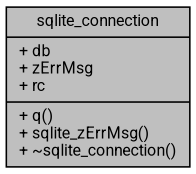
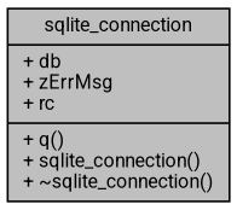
  digraph {
    fontname=Roboto
-   n1 [color=black fillcolor=grey75 fontcolor=black fontname=Roboto fontsize=10 height=0.2 label="{sqlite_connection\n|+ db\l+ zErrMsg\l+ rc\l|+ q()\l+ sqlite_zErrMsg()\l+ ~sqlite_connection()\l}" shape=record style=filled width=0.4]
+   n1 [color=black fillcolor=grey75 fontcolor=black fontname=Roboto fontsize=10 height=0.2 label="{sqlite_connection\n|+ db\l+ zErrMsg\l+ rc\l|+ q()\l+ sqlite_connection()\l+ ~sqlite_connection()\l}" shape=record style=filled width=0.4]
  }
